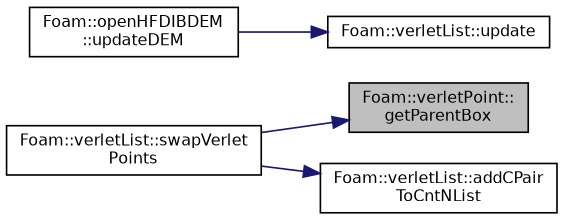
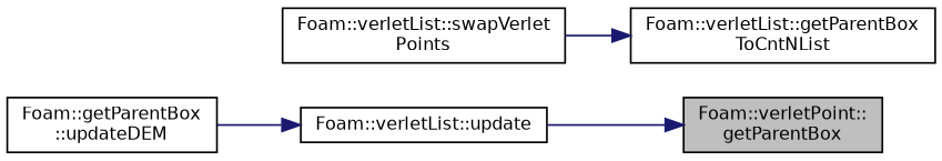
  digraph {
    rankdir=RL
    node [color=black fillcolor=white fontname=Helvetica fontsize=10 shape=record style=filled]
    edge [color=midnightblue dir=back fontname=Helvetica fontsize=10 labelfontname=Helvetica labelfontsize=10 style=solid]
    n1 [fillcolor=grey75 fontcolor=black height=0.2 label="Foam::verletPoint::\lgetParentBox" width=0.4]
    n2 [height=0.2 label="Foam::verletList::swapVerlet\lPoints" width=0.4]
-   n3 [height=0.2 label="Foam::verletList::addCPair\lToCntNList" width=0.4]
+   n3 [height=0.2 label="Foam::verletList::getParentBox\lToCntNList" width=0.4]
    n4 [height=0.2 label="Foam::verletList::update" width=0.4]
-   n5 [height=0.2 label="Foam::openHFDIBDEM\l::updateDEM" width=0.4]
-   n1 -> n2
+   n5 [height=0.2 label="Foam::getParentBox\l::updateDEM" width=0.4]
+   n1 -> n4
    n3 -> n2
    n4 -> n5
  }
